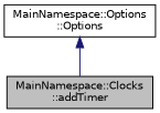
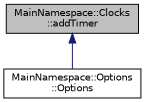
  digraph {
    rankdir=TB
    node [color=black fontname=Helvetica fontsize=10 shape=record style=filled]
    n1 [fillcolor=grey75 fontcolor=black height=0.2 label="MainNamespace::Clocks\l::addTimer" width=0.4]
    n2 [fillcolor=white height=0.2 label="MainNamespace::Options\l::Options" width=0.4]
-   n2 -> n1 [color=midnightblue dir=back fontname=Helvetica fontsize=10 labelfontname=Helvetica labelfontsize=10 style=solid]
+   n1 -> n2 [color=midnightblue dir=back fontname=Helvetica fontsize=10 labelfontname=Helvetica labelfontsize=10 style=solid]
  }
